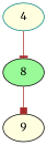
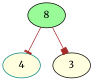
  strict digraph {
    fontname=Merriweather
    node [color=black fillcolor=lightyellow fontname=Merriweather style=filled]
    edge [color=brown fontname=Merriweather]
    4 [color=teal entry=true]
    8 [fillcolor=palegreen]
-   9
-   4 -> 8 [arrowhead=tee cond=false]
+   9 [label=3]
+   8 -> 4 [arrowhead=tee cond=false]
    8 -> 9 [arrowhead=box cond=true]
  }
